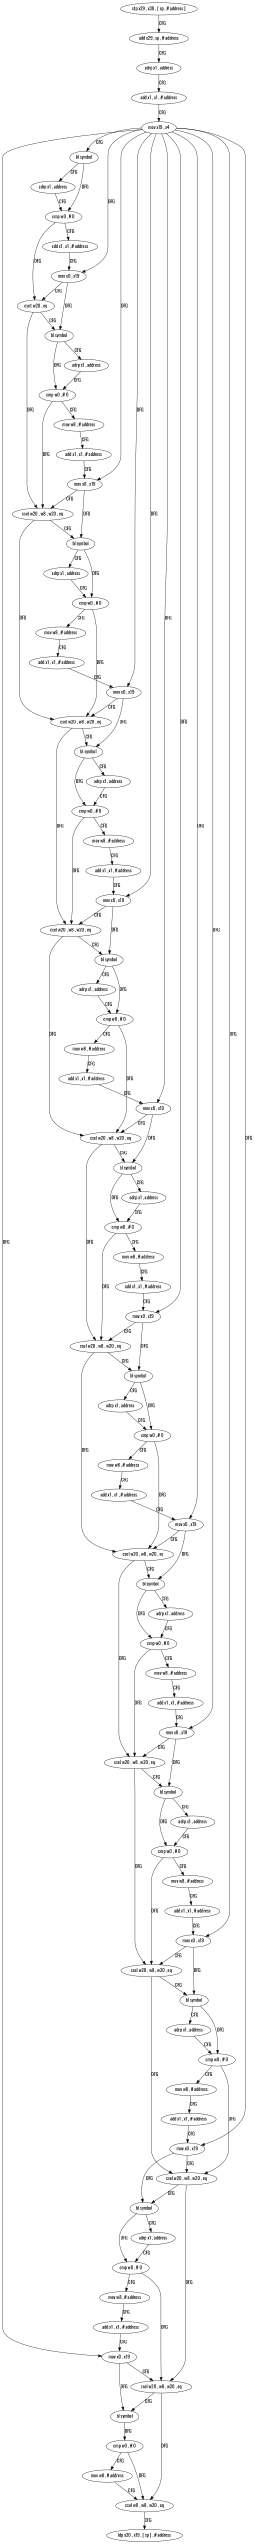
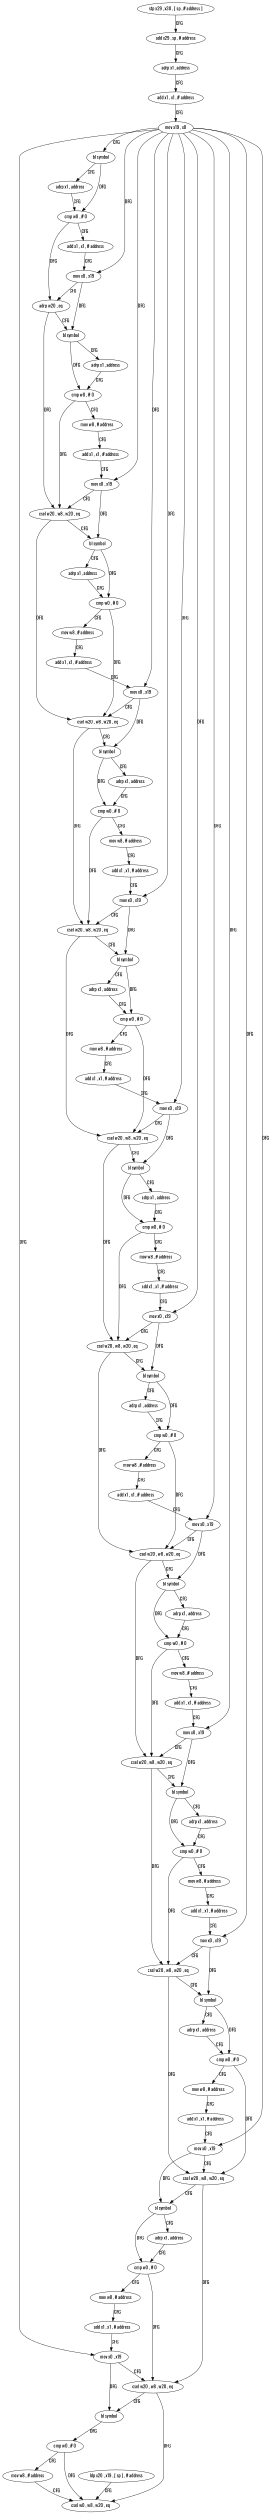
  digraph {
    fontname=Oswald
    node [fontname=Oswald]
    edge [fontname=Oswald]
    n1 [label="stp x29 , x30 , [ sp , # address ]"]
    n2 [label="add x29 , sp , # address"]
    n3 [label="adrp x1 , address"]
    n4 [label="add x1 , x1 , # address"]
-   n5 [label="mov x19 , x4"]
+   n5 [label="mov x19 , x0"]
    n6 [label="bl symbol"]
    n7 [label="mov x0 , x19"]
    n8 [label="mov x0 , x19"]
    n9 [label="mov x0 , x19"]
    n10 [label="mov x0 , x19"]
    n11 [label="mov x0 , x19"]
    n12 [label="mov x0 , x19"]
    n13 [label="mov x0 , x19"]
    n14 [label="mov x0 , x19"]
    n15 [label="mov x0 , x19"]
    n16 [label="mov x0 , x19"]
    n17 [label="mov x0 , x19"]
    n18 [label="adrp x1 , address"]
    n19 [label="cmp w0 , # 0"]
-   n20 [label="cset w20 , eq"]
+   n20 [label="adrp w20 , eq"]
    n21 [label="bl symbol"]
    n22 [label="csel w20 , w8 , w20 , eq"]
    n23 [label="bl symbol"]
    n24 [label="csel w20 , w8 , w20 , eq"]
    n25 [label="bl symbol"]
    n26 [label="csel w20 , w8 , w20 , eq"]
    n27 [label="bl symbol"]
    n28 [label="csel w20 , w8 , w20 , eq"]
    n29 [label="bl symbol"]
    n30 [label="csel w20 , w8 , w20 , eq"]
    n31 [label="bl symbol"]
    n32 [label="csel w20 , w8 , w20 , eq"]
    n33 [label="bl symbol"]
    n34 [label="csel w20 , w8 , w20 , eq"]
    n35 [label="bl symbol"]
    n36 [label="csel w20 , w8 , w20 , eq"]
    n37 [label="bl symbol"]
    n38 [label="csel w20 , w8 , w20 , eq"]
    n39 [label="bl symbol"]
    n40 [label="csel w20 , w8 , w20 , eq"]
    n41 [label="bl symbol"]
    n42 [label="add x1 , x1 , # address"]
    n43 [label="adrp x1 , address"]
    n44 [label="cmp w0 , # 0"]
    n45 [label="mov w8 , # address"]
    n46 [label="add x1 , x1 , # address"]
    n47 [label="adrp x1 , address"]
    n48 [label="cmp w0 , # 0"]
    n49 [label="mov w8 , # address"]
    n50 [label="add x1 , x1 , # address"]
    n51 [label="adrp x1 , address"]
    n52 [label="cmp w0 , # 0"]
    n53 [label="mov w8 , # address"]
    n54 [label="add x1 , x1 , # address"]
    n55 [label="adrp x1 , address"]
    n56 [label="cmp w0 , # 0"]
    n57 [label="mov w8 , # address"]
    n58 [label="add x1 , x1 , # address"]
    n59 [label="adrp x1 , address"]
    n60 [label="cmp w0 , # 0"]
    n61 [label="mov w8 , # address"]
    n62 [label="add x1 , x1 , # address"]
    n63 [label="adrp x1 , address"]
    n64 [label="cmp w0 , # 0"]
    n65 [label="mov w8 , # address"]
    n66 [label="add x1 , x1 , # address"]
    n67 [label="adrp x1 , address"]
    n68 [label="cmp w0 , # 0"]
    n69 [label="mov w8 , # address"]
    n70 [label="add x1 , x1 , # address"]
    n71 [label="adrp x1 , address"]
    n72 [label="cmp w0 , # 0"]
    n73 [label="mov w8 , # address"]
    n74 [label="add x1 , x1 , # address"]
    n75 [label="adrp x1 , address"]
    n76 [label="cmp w0 , # 0"]
    n77 [label="mov w8 , # address"]
    n78 [label="add x1 , x1 , # address"]
    n79 [label="adrp x1 , address"]
    n80 [label="cmp w0 , # 0"]
    n81 [label="csel w0 , w8 , w20 , eq"]
    n82 [label="mov w8 , # address"]
    n83 [label="add x1 , x1 , # address"]
    n84 [label="cmp w0 , # 0"]
    n85 [label="ldp x20 , x19 , [ sp ] , # address"]
    n86 [label="mov w8 , # address"]
    n1 -> n2 [label=CFG]
    n2 -> n3 [label=CFG]
    n3 -> n4 [label=CFG]
    n4 -> n5 [label=CFG]
    n5 -> n6 [label=CFG]
    n5 -> n7 [label=DFG]
    n5 -> n8 [label=DFG]
    n5 -> n9 [label=DFG]
    n5 -> n10 [label=DFG]
    n5 -> n11 [label=DFG]
    n5 -> n12 [label=DFG]
    n5 -> n13 [label=DFG]
    n5 -> n14 [label=DFG]
    n5 -> n15 [label=DFG]
    n5 -> n16 [label=DFG]
    n5 -> n17 [label=DFG]
    n6 -> n18 [label=CFG]
    n6 -> n19 [label=DFG]
    n7 -> n20 [label=CFG]
    n7 -> n21 [label=DFG]
    n8 -> n22 [label=CFG]
    n8 -> n23 [label=DFG]
    n9 -> n24 [label=CFG]
    n9 -> n25 [label=DFG]
    n10 -> n26 [label=CFG]
    n10 -> n27 [label=DFG]
    n11 -> n28 [label=CFG]
    n11 -> n29 [label=DFG]
    n12 -> n30 [label=CFG]
    n12 -> n31 [label=DFG]
    n13 -> n32 [label=CFG]
    n13 -> n33 [label=DFG]
    n14 -> n34 [label=CFG]
    n14 -> n35 [label=DFG]
    n15 -> n36 [label=CFG]
    n15 -> n37 [label=DFG]
    n16 -> n38 [label=CFG]
    n16 -> n39 [label=DFG]
    n17 -> n40 [label=CFG]
    n17 -> n41 [label=DFG]
    n18 -> n19 [label=CFG]
    n19 -> n20 [label=DFG]
    n19 -> n42 [label=CFG]
    n20 -> n21 [label=CFG]
    n20 -> n22 [label=DFG]
    n21 -> n43 [label=CFG]
    n21 -> n44 [label=DFG]
    n22 -> n23 [label=CFG]
    n22 -> n24 [label=DFG]
    n23 -> n47 [label=CFG]
    n23 -> n48 [label=DFG]
    n24 -> n25 [label=CFG]
    n24 -> n26 [label=DFG]
    n25 -> n51 [label=CFG]
    n25 -> n52 [label=DFG]
    n26 -> n27 [label=CFG]
    n26 -> n28 [label=DFG]
    n27 -> n55 [label=CFG]
    n27 -> n56 [label=DFG]
    n28 -> n29 [label=CFG]
    n28 -> n30 [label=DFG]
    n29 -> n59 [label=CFG]
    n29 -> n60 [label=DFG]
    n30 -> n31 [label=CFG]
    n30 -> n32 [label=DFG]
    n31 -> n63 [label=CFG]
    n31 -> n64 [label=DFG]
    n32 -> n33 [label=CFG]
    n32 -> n34 [label=DFG]
    n33 -> n67 [label=CFG]
    n33 -> n68 [label=DFG]
    n34 -> n35 [label=CFG]
    n34 -> n36 [label=DFG]
    n35 -> n71 [label=CFG]
    n35 -> n72 [label=DFG]
    n36 -> n37 [label=CFG]
    n36 -> n38 [label=DFG]
    n37 -> n75 [label=CFG]
    n37 -> n76 [label=DFG]
    n38 -> n39 [label=CFG]
    n38 -> n40 [label=DFG]
    n39 -> n79 [label=CFG]
    n39 -> n80 [label=DFG]
    n40 -> n41 [label=CFG]
    n40 -> n81 [label=DFG]
    n41 -> n84 [label=DFG]
    n42 -> n7 [label=CFG]
    n43 -> n44 [label=CFG]
    n44 -> n22 [label=DFG]
    n44 -> n45 [label=CFG]
    n45 -> n46 [label=CFG]
    n46 -> n8 [label=CFG]
    n47 -> n48 [label=CFG]
    n48 -> n24 [label=DFG]
    n48 -> n49 [label=CFG]
    n49 -> n50 [label=CFG]
    n50 -> n9 [label=CFG]
    n51 -> n52 [label=CFG]
    n52 -> n26 [label=DFG]
    n52 -> n53 [label=CFG]
    n53 -> n54 [label=CFG]
    n54 -> n10 [label=CFG]
    n55 -> n56 [label=CFG]
    n56 -> n28 [label=DFG]
    n56 -> n57 [label=CFG]
    n57 -> n58 [label=CFG]
    n58 -> n11 [label=CFG]
    n59 -> n60 [label=CFG]
    n60 -> n30 [label=DFG]
    n60 -> n61 [label=CFG]
    n61 -> n62 [label=CFG]
    n62 -> n12 [label=CFG]
    n63 -> n64 [label=CFG]
    n64 -> n32 [label=DFG]
    n64 -> n65 [label=CFG]
    n65 -> n66 [label=CFG]
    n66 -> n13 [label=CFG]
    n67 -> n68 [label=CFG]
    n68 -> n34 [label=DFG]
    n68 -> n69 [label=CFG]
    n69 -> n70 [label=CFG]
    n70 -> n14 [label=CFG]
    n71 -> n72 [label=CFG]
    n72 -> n36 [label=DFG]
    n72 -> n73 [label=CFG]
    n73 -> n74 [label=CFG]
    n74 -> n15 [label=CFG]
    n75 -> n76 [label=CFG]
    n76 -> n38 [label=DFG]
    n76 -> n77 [label=CFG]
    n77 -> n78 [label=CFG]
    n78 -> n16 [label=CFG]
    n79 -> n80 [label=CFG]
    n80 -> n40 [label=DFG]
    n80 -> n82 [label=CFG]
-   n81 -> n85 [label=CFG]
+   n85 -> n81 [label=CFG]
    n82 -> n83 [label=CFG]
    n83 -> n17 [label=CFG]
    n84 -> n81 [label=DFG]
    n84 -> n86 [label=CFG]
    n86 -> n81 [label=CFG]
  }
